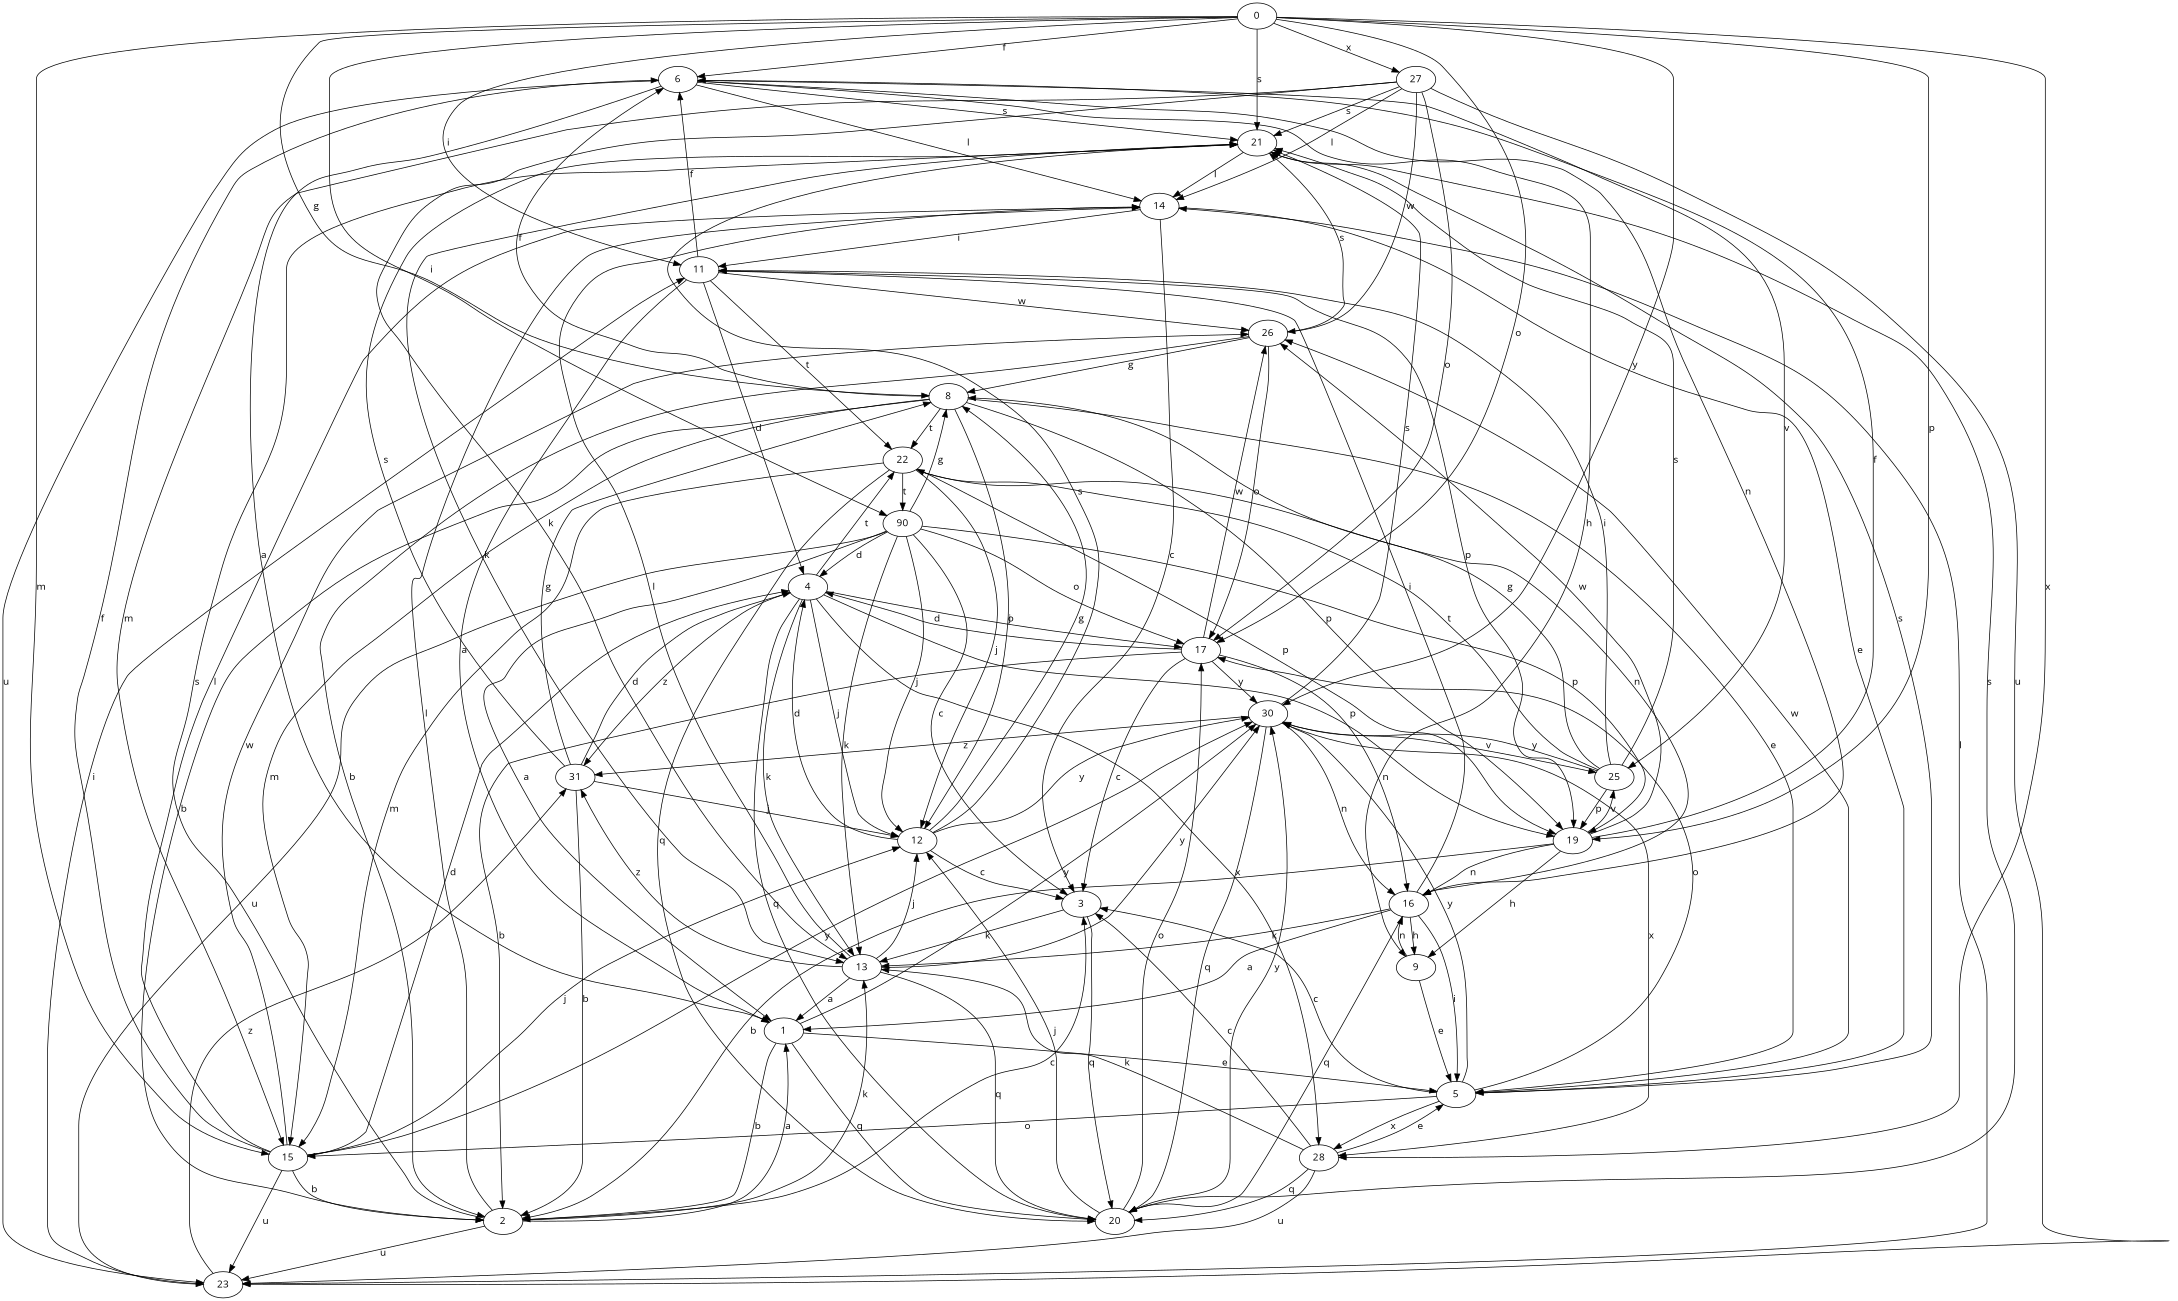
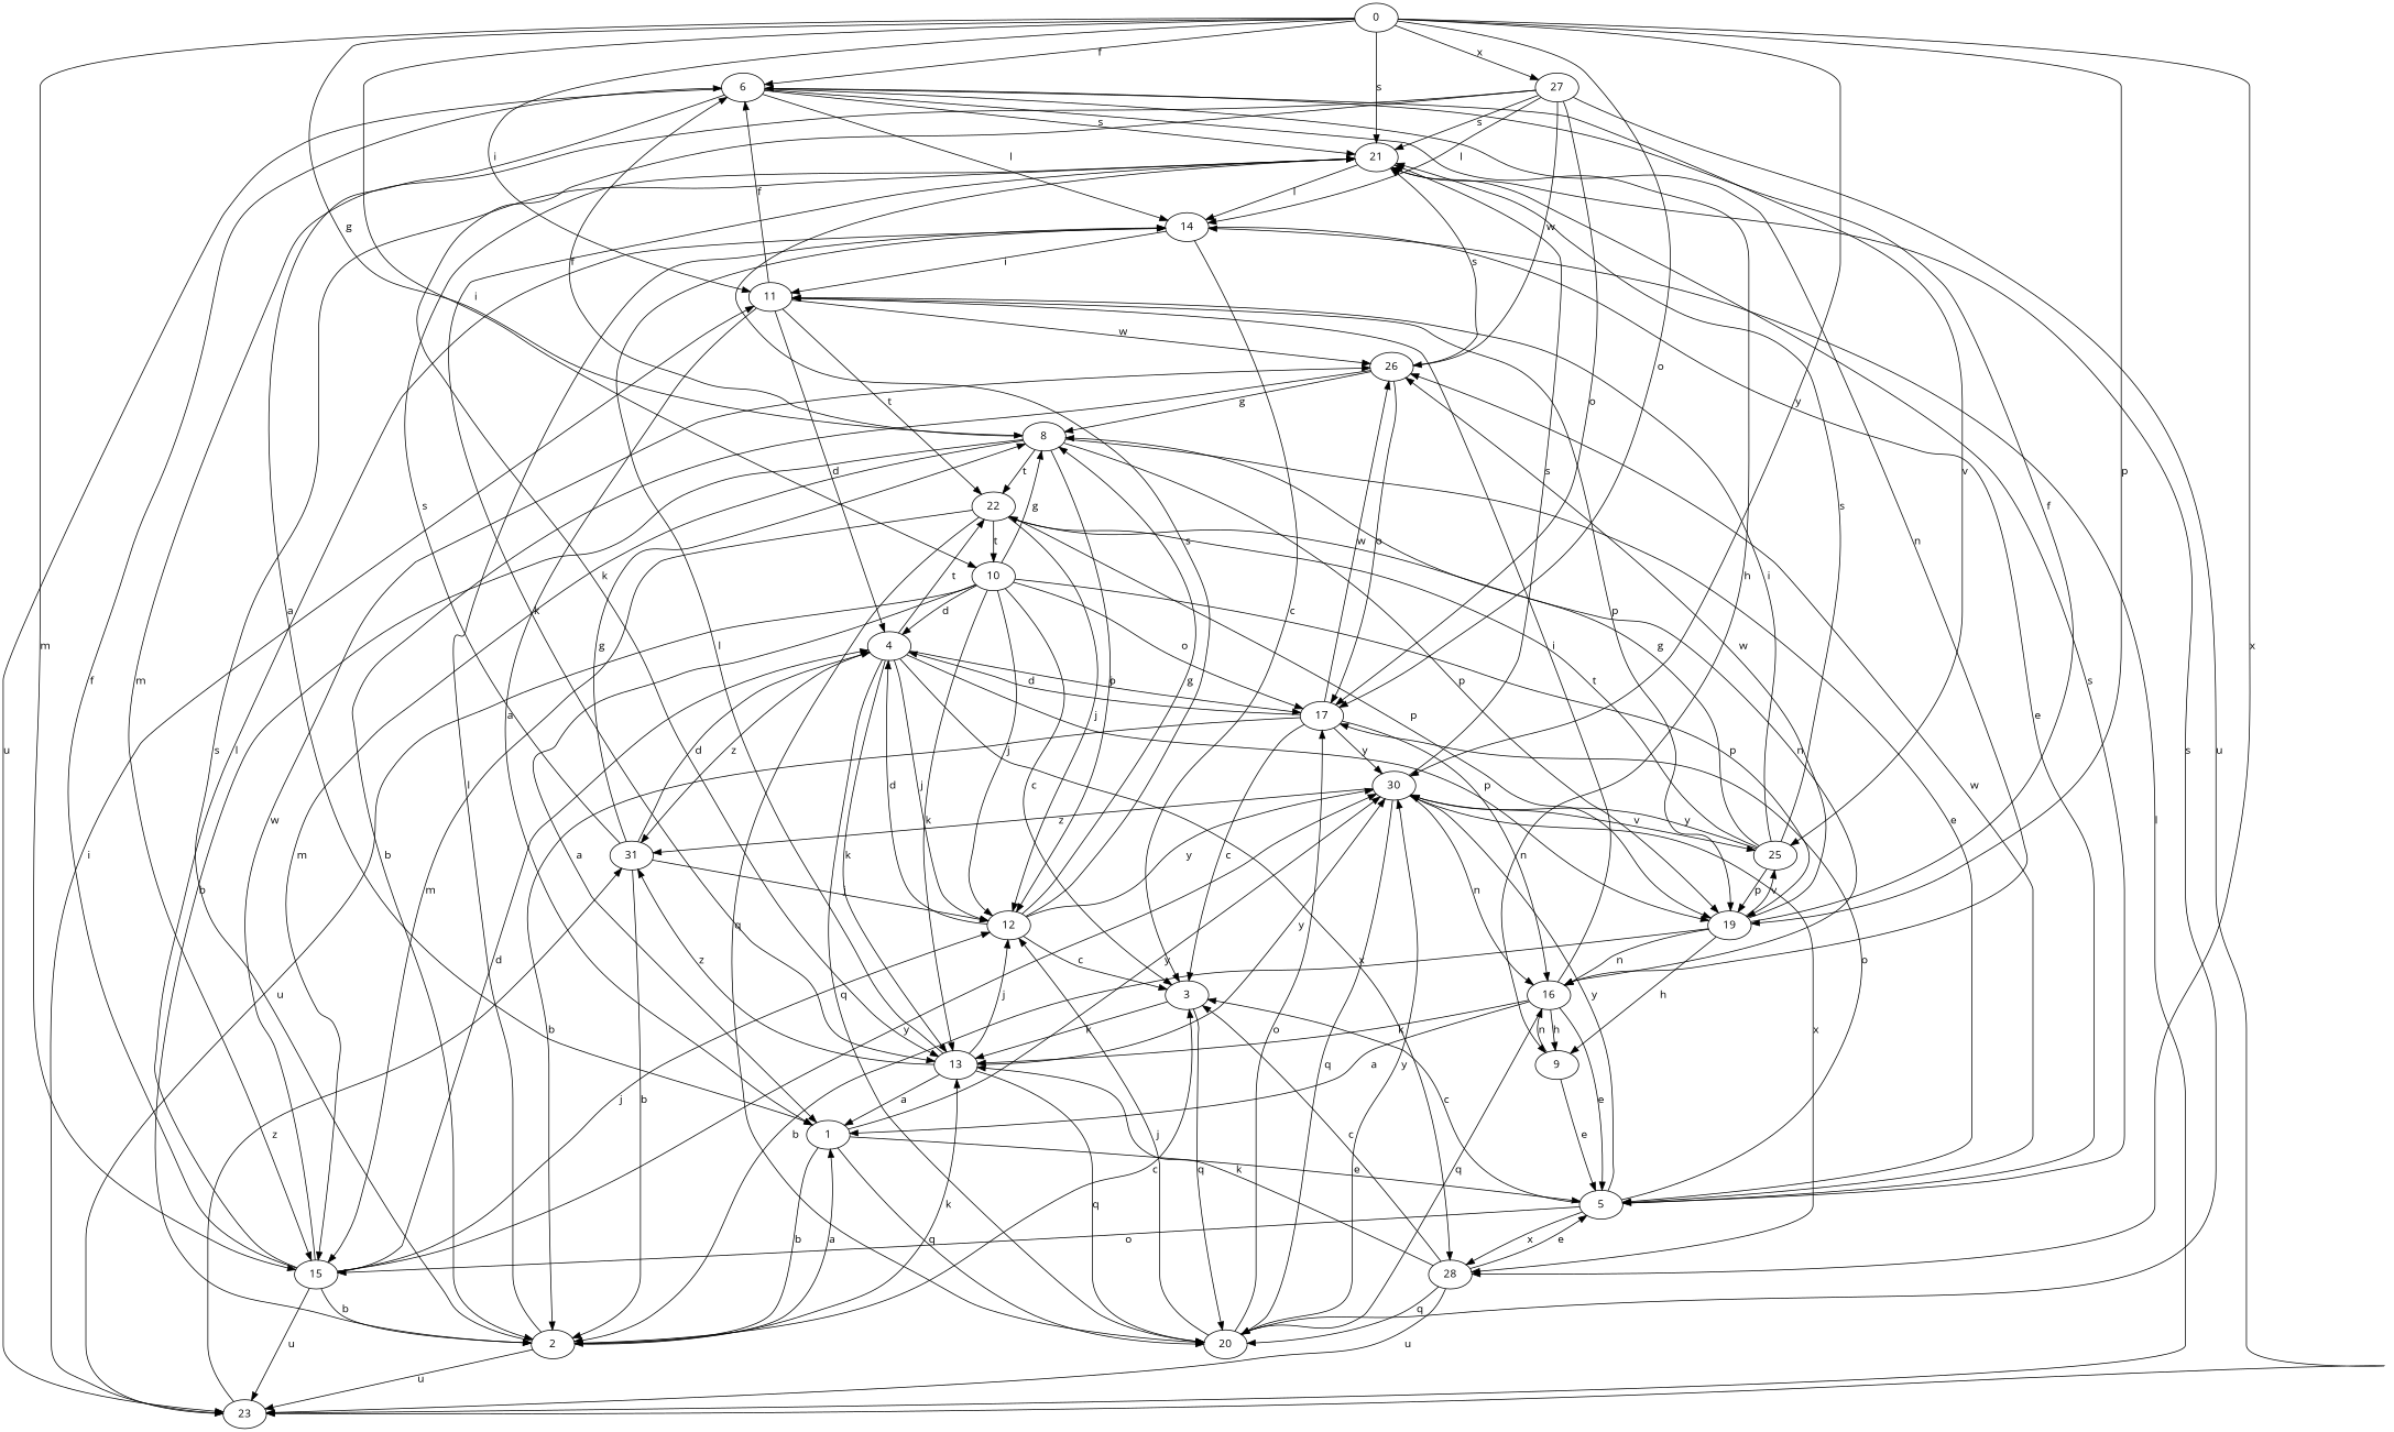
  strict digraph {
    fontname="Open Sans"
    node [fontname="Open Sans"]
    edge [fontname="Open Sans"]
    0
    6
    8
-   10 [label=90]
+   10
    11
    15
    17
    19
    21
    27
    28
    30
    1
    14
    23
    9
    16
    25
    2
    5
    12
    22
    3
    13
    4
    26
    20
    31
    0 -> 6 [label=f]
    0 -> 8 [label=g]
    0 -> 10 [label=i]
    0 -> 11 [label=i]
    0 -> 15 [label=m]
    0 -> 17 [label=o]
    0 -> 19 [label=p]
    0 -> 21 [label=s]
    0 -> 27 [label=x]
    0 -> 28 [label=x]
    0 -> 30 [label=y]
    6 -> 21 [label=s]
    6 -> 1 [label=a]
    6 -> 14 [label=l]
    6 -> 23 [label=u]
    6 -> 9 [label=h]
    6 -> 16 [label=n]
    6 -> 25 [label=v]
    8 -> 6 [label=f]
    8 -> 15 [label=m]
    8 -> 19 [label=p]
    8 -> 2 [label=b]
    8 -> 5 [label=e]
    8 -> 12 [label=j]
    8 -> 22 [label=t]
    10 -> 8 [label=g]
    10 -> 17 [label=o]
    10 -> 19 [label=p]
    10 -> 1 [label=a]
    10 -> 23 [label=u]
    10 -> 12 [label=j]
    10 -> 3 [label=c]
    10 -> 13 [label=k]
    10 -> 4 [label=d]
    11 -> 6 [label=f]
    11 -> 19 [label=p]
    11 -> 1 [label=a]
    11 -> 22 [label=t]
    11 -> 4 [label=d]
    11 -> 26 [label=w]
    15 -> 6 [label=f]
    15 -> 30 [label=y]
    15 -> 14 [label=l]
    15 -> 23 [label=u]
    15 -> 2 [label=b]
    15 -> 12 [label=j]
    15 -> 4 [label=d]
    15 -> 26 [label=w]
    17 -> 30 [label=y]
    17 -> 16 [label=n]
    17 -> 2 [label=b]
    17 -> 3 [label=c]
    17 -> 4 [label=d]
    17 -> 26 [label=w]
    19 -> 6 [label=f]
    19 -> 9 [label=h]
    19 -> 16 [label=n]
    19 -> 25 [label=v]
    19 -> 2 [label=b]
    19 -> 26 [label=w]
    21 -> 14 [label=l]
    21 -> 13 [label=k]
    27 -> 15 [label=m]
    27 -> 17 [label=o]
    27 -> 21 [label=s]
    27 -> 14 [label=l]
    27 -> 23 [label=u]
    27 -> 13 [label=k]
    27 -> 26 [label=w]
    28 -> 23 [label=u]
    28 -> 5 [label=e]
    28 -> 3 [label=c]
    28 -> 13 [label=k]
    28 -> 20 [label=q]
    30 -> 21 [label=s]
    30 -> 28 [label=x]
    30 -> 16 [label=n]
    30 -> 25 [label=v]
    30 -> 20 [label=q]
    30 -> 31 [label=z]
    1 -> 30 [label=y]
    1 -> 2 [label=b]
    1 -> 5 [label=e]
    1 -> 20 [label=q]
    14 -> 11 [label=i]
    14 -> 5 [label=e]
    14 -> 3 [label=c]
    23 -> 11 [label=i]
    23 -> 14 [label=l]
    23 -> 31 [label=z]
    9 -> 16 [label=n]
    9 -> 5 [label=e]
    16 -> 11 [label=i]
    16 -> 1 [label=a]
    16 -> 9 [label=h]
-   16 -> 5 [label=i]
+   16 -> 5 [label=e]
    16 -> 13 [label=k]
    16 -> 20 [label=q]
    25 -> 8 [label=g]
    25 -> 11 [label=i]
    25 -> 19 [label=p]
    25 -> 21 [label=s]
    25 -> 30 [label=y]
    25 -> 22 [label=t]
    2 -> 21 [label=s]
    2 -> 1 [label=a]
    2 -> 14 [label=l]
    2 -> 23 [label=u]
    2 -> 3 [label=c]
    2 -> 13 [label=k]
    5 -> 15 [label=o]
    5 -> 17 [label=o]
    5 -> 21 [label=s]
    5 -> 28 [label=x]
    5 -> 30 [label=y]
    5 -> 3 [label=c]
    5 -> 26 [label=w]
    12 -> 8 [label=g]
    12 -> 21 [label=s]
    12 -> 30 [label=y]
    12 -> 3 [label=c]
    12 -> 4 [label=d]
    22 -> 10 [label=t]
    22 -> 15 [label=m]
    22 -> 19 [label=p]
    22 -> 16 [label=n]
    22 -> 12 [label=j]
    22 -> 20 [label=q]
    3 -> 13 [label=k]
    3 -> 20 [label=q]
    13 -> 30 [label=y]
    13 -> 1 [label=a]
    13 -> 14 [label=l]
    13 -> 12 [label=j]
    13 -> 20 [label=q]
    13 -> 31 [label=z]
    4 -> 17 [label=o]
    4 -> 19 [label=p]
    4 -> 28 [label=x]
    4 -> 12 [label=j]
    4 -> 22 [label=t]
    4 -> 13 [label=k]
    4 -> 20 [label=q]
    4 -> 31 [label=z]
    26 -> 8 [label=g]
    26 -> 17 [label=o]
    26 -> 21 [label=s]
    26 -> 2 [label=b]
    20 -> 17 [label=o]
    20 -> 21 [label=s]
    20 -> 30 [label=y]
    20 -> 12 [label=j]
    31 -> 8 [label=g]
    31 -> 21 [label=s]
    31 -> 2 [label=b]
    31 -> 12 [label=j]
    31 -> 4 [label=d]
  }
